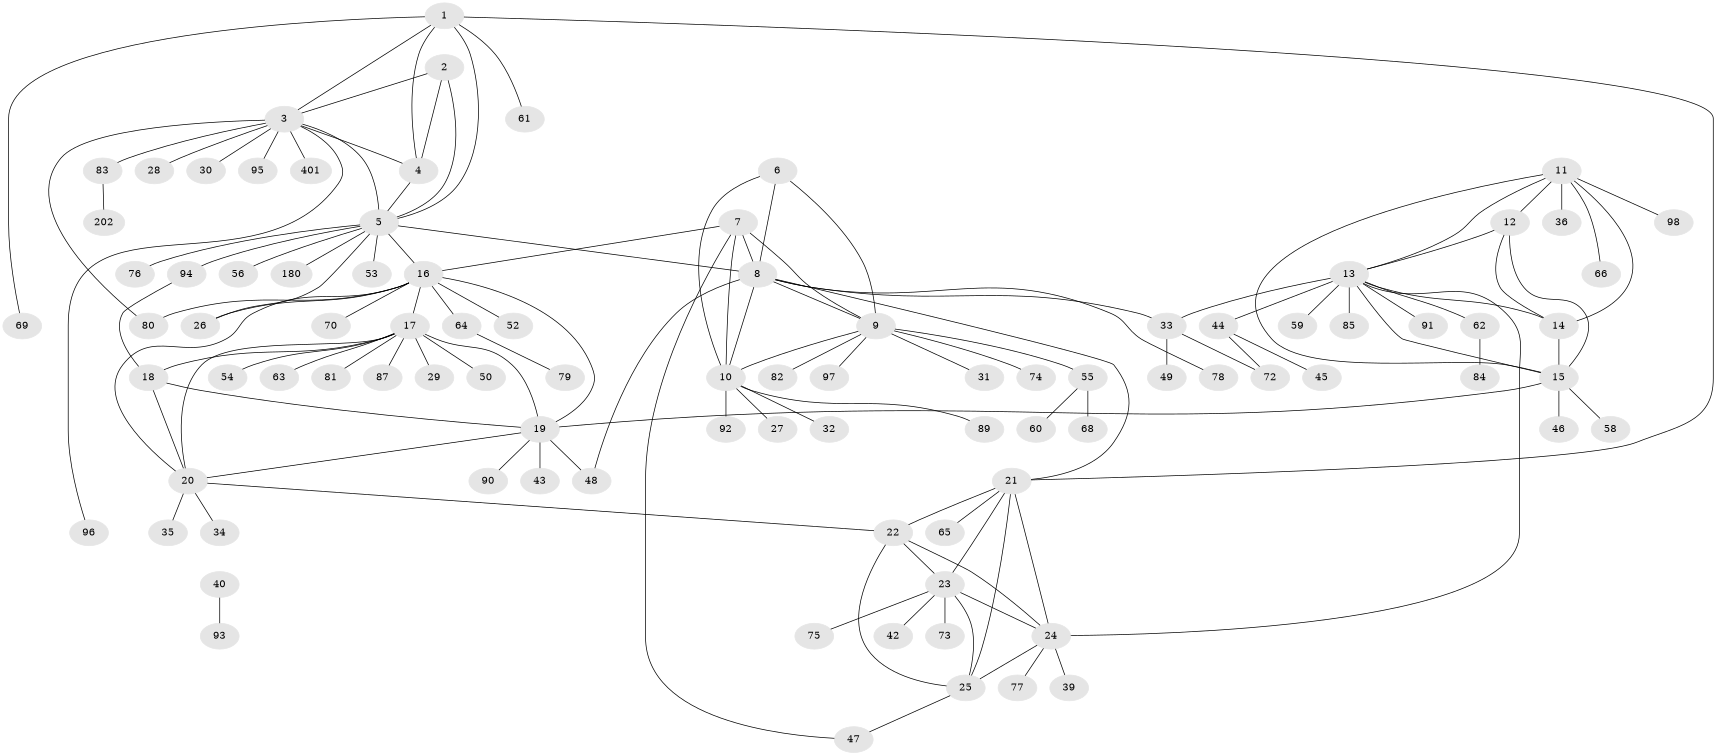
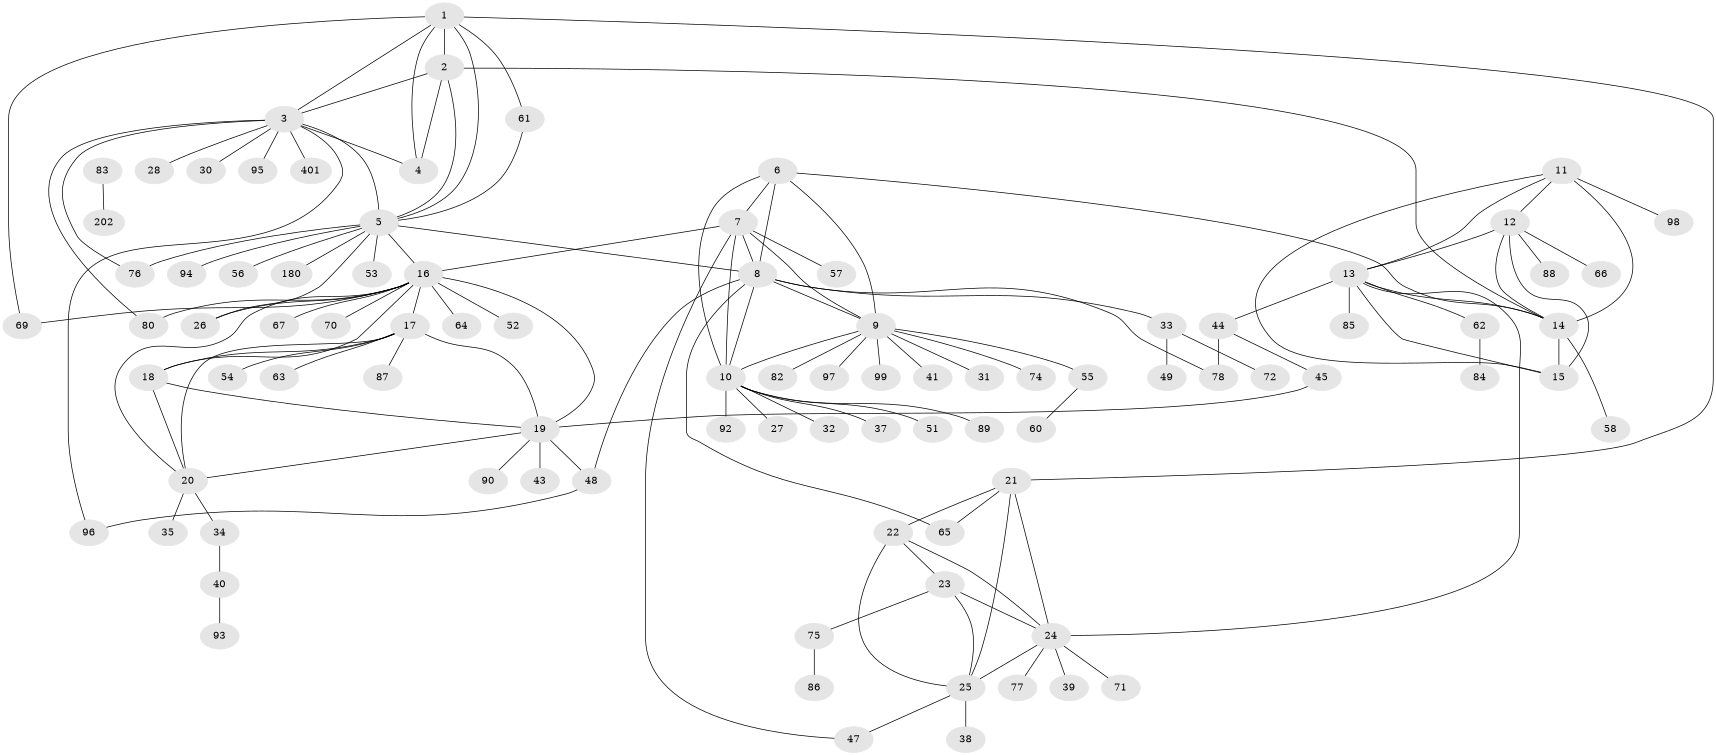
  graph {
    node [color=gray90 style=filled]
    1
    2
    3
    4
    5
    21
    61
    69
    14
    28
    30
    80
    83
    95
    96
    n16 [label=401]
    8
    16
    26
    53
    56
    76
    94
    n24 [label=180]
    24
    22
    23
    25
    65
    15
    n31 [label=202]
    9
    10
    33
    48
    78
    19
    17
    18
    20
    52
    64
+   67
    70
    6
    7
    47
+   57
    31
+   41
    55
    74
    82
    97
+   99
    27
    32
+   37
+   51
    89
    92
    49
    72
    60
-   68
    11
    12
    13
-   36
    66
    98
+   88
    44
-   59
    62
    85
-   91
-   46
    58
    39
+   71
    77
    45
    84
    43
    90
-   29
-   50
    54
    63
-   81
    87
    34
    35
-   79
    40
-   42
-   73
    75
+   38
+   86
    93
+   1 -- 2
    1 -- 3
    1 -- 4
    1 -- 5
    1 -- 21
    1 -- 61
    1 -- 69
    2 -- 3
    2 -- 4
    2 -- 5
+   2 -- 14
    3 -- 4
    3 -- 5
    3 -- 28
    3 -- 30
    3 -- 80
-   3 -- 83
+   3 -- 76
    3 -- 95
    3 -- 96
    3 -- n16
-   4 -- 5
+   61 -- 5
    5 -- 8
    5 -- 16
    5 -- 26
    5 -- 53
    5 -- 56
    5 -- 76
    5 -- 94
    5 -- n24
    21 -- 24
    21 -- 22
-   21 -- 23
    21 -- 25
    21 -- 65
    14 -- 15
    83 -- n31
-   8 -- 21
+   8 -- 65
    8 -- 9
    8 -- 10
    8 -- 33
    8 -- 48
    8 -- 78
+   16 -- 69
    16 -- 80
    16 -- 26
    16 -- 19
    16 -- 17
-   94 -- 18
+   16 -- 18
    16 -- 20
    16 -- 52
    16 -- 64
+   16 -- 67
    16 -- 70
    24 -- 25
    24 -- 39
+   24 -- 71
    24 -- 77
    22 -- 24
    22 -- 23
    22 -- 25
    23 -- 24
    23 -- 25
-   23 -- 42
-   23 -- 73
    23 -- 75
    25 -- 47
-   15 -- 19
-   15 -- 46
-   15 -- 58
+   25 -- 38
+   45 -- 19
+   14 -- 58
    9 -- 10
    9 -- 31
+   9 -- 41
    9 -- 55
    9 -- 74
    9 -- 82
    9 -- 97
+   9 -- 99
    10 -- 27
    10 -- 32
+   10 -- 37
+   10 -- 51
    10 -- 89
    10 -- 92
    33 -- 49
    33 -- 72
+   48 -- 96
    19 -- 48
    19 -- 20
    19 -- 43
    19 -- 90
    17 -- 19
    17 -- 18
    17 -- 20
-   17 -- 29
-   17 -- 50
    17 -- 54
    17 -- 63
-   17 -- 81
    17 -- 87
    18 -- 19
    18 -- 20
-   20 -- 22
    20 -- 34
    20 -- 35
-   64 -- 79
+   6 -- 14
    6 -- 8
    6 -- 9
    6 -- 10
+   6 -- 7
    7 -- 8
    7 -- 16
    7 -- 9
    7 -- 10
    7 -- 47
+   7 -- 57
    55 -- 60
-   55 -- 68
    11 -- 14
    11 -- 15
    11 -- 12
    11 -- 13
-   11 -- 36
-   11 -- 66
+   12 -- 66
    11 -- 98
    12 -- 14
    12 -- 15
    12 -- 13
+   12 -- 88
    13 -- 14
    13 -- 24
    13 -- 15
-   13 -- 33
    13 -- 44
-   13 -- 59
    13 -- 62
    13 -- 85
-   13 -- 91
-   44 -- 72
+   44 -- 78
    44 -- 45
    62 -- 84
+   34 -- 40
    40 -- 93
+   75 -- 86
  }
